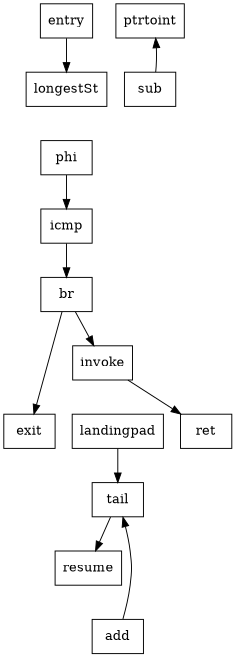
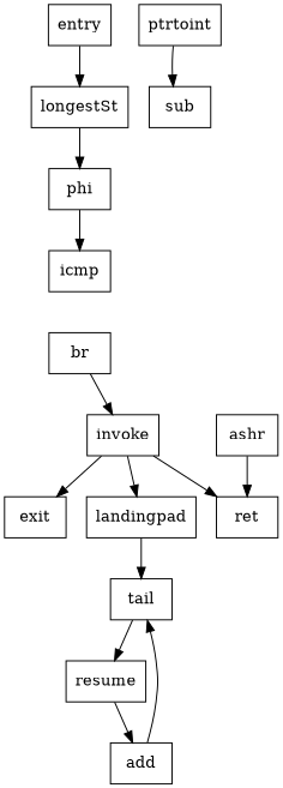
  digraph {
    node [shape=rectangle]
    entry
    longestSt
    phi
    icmp
    br
    invoke
    exit
    ret
    landingpad
    tail
    resume
    add
    ptrtoint
    sub
+   ashr
    entry -> longestSt
+   longestSt -> phi
    phi -> icmp
-   icmp -> br
    br -> invoke
-   br -> exit
+   invoke -> exit
    invoke -> ret
+   invoke -> landingpad
    landingpad -> tail
    tail -> resume
+   resume -> add
    add -> tail
-   sub -> ptrtoint
+   ptrtoint -> sub
+   ashr -> ret
  }
